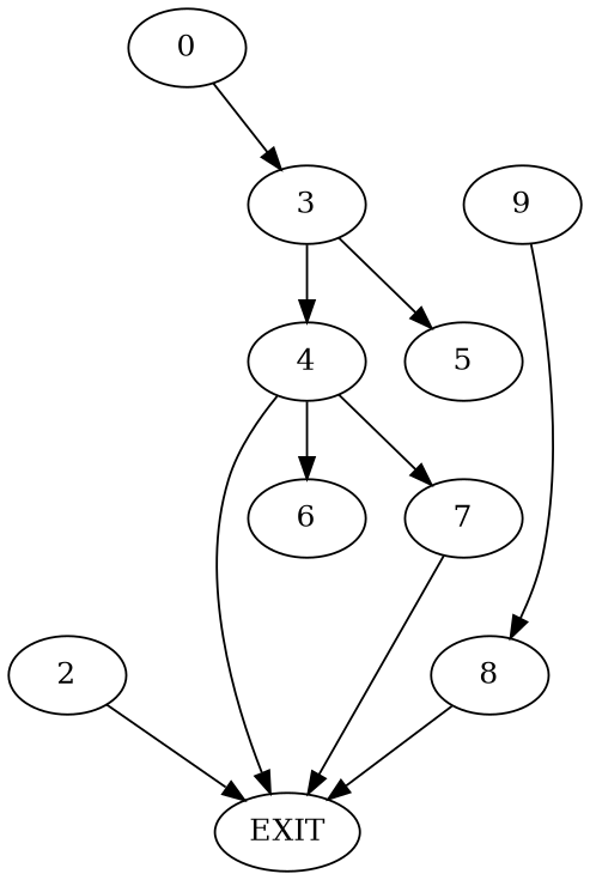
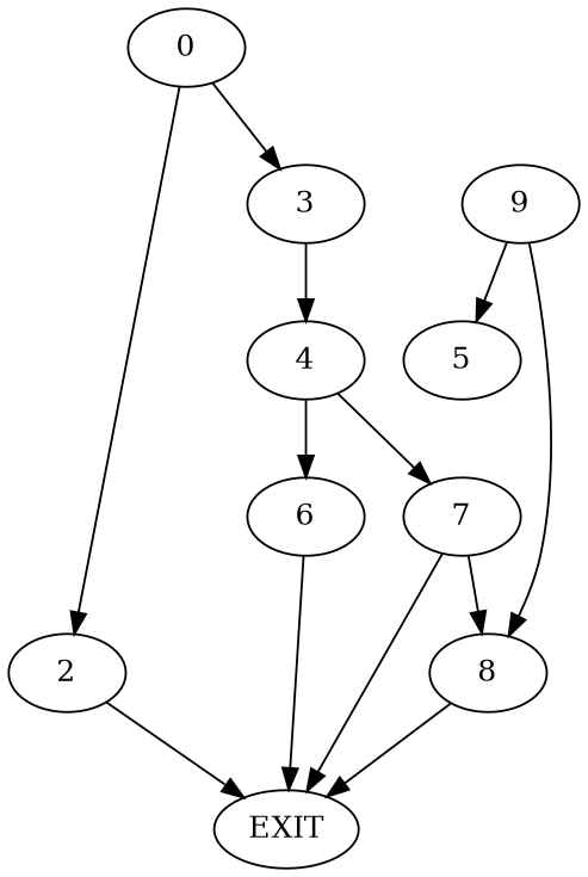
  digraph {
    n1 [label=0]
    2
    3
    9
    8
    n6 [label=EXIT]
    4
    5
    6
    7
+   n1 -> 2
    n1 -> 3
    2 -> n6
    3 -> 4
-   3 -> 5
+   9 -> 5
    9 -> 8
    8 -> n6
    4 -> 6
    4 -> 7
-   4 -> n6
+   6 -> n6
+   7 -> 8
    7 -> n6
  }
